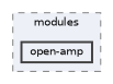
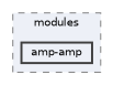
  digraph {
    compound=true
    rankdir=LR
-   n1 [color=grey25 fillcolor="#edf0f7" fontname=Helvetica fontsize=10 height=0.2 label="open-amp" shape=box style="filled,bold" width=0.4]
+   n1 [color=grey25 fillcolor="#edf0f7" fontname=Helvetica fontsize=10 height=0.2 label="amp-amp" shape=box style="filled,bold" width=0.4]
    subgraph cluster_1 {
      bgcolor="#edf0f7"
      fontname=Helvetica
      fontsize=10
      label=modules
      pencolor=grey50
      style="filled,dashed"
      n1
    }
  }
